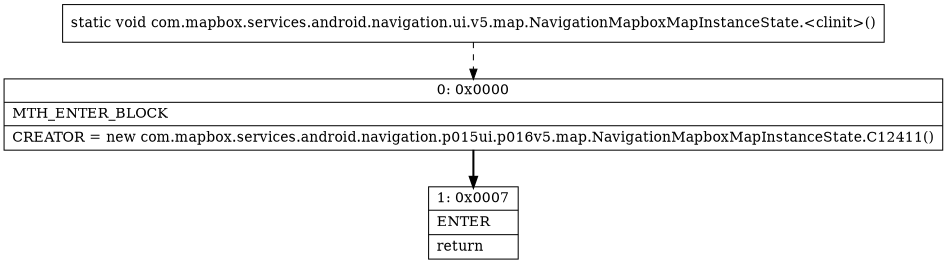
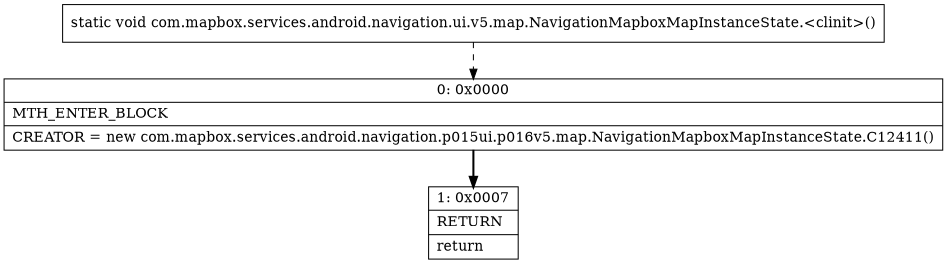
  digraph {
    node [shape=record]
    n1 [label="{0\:\ 0x0000|MTH_ENTER_BLOCK\l|CREATOR = new com.mapbox.services.android.navigation.p015ui.p016v5.map.NavigationMapboxMapInstanceState.C12411()\l}"]
-   n2 [label="{1\:\ 0x0007|ENTER\l|return\l}"]
+   n2 [label="{1\:\ 0x0007|RETURN\l|return\l}"]
    n3 [label="{static void com.mapbox.services.android.navigation.ui.v5.map.NavigationMapboxMapInstanceState.\<clinit\>() }"]
    n1 -> n2 [style=bold]
    n3 -> n1 [style=dashed]
  }
